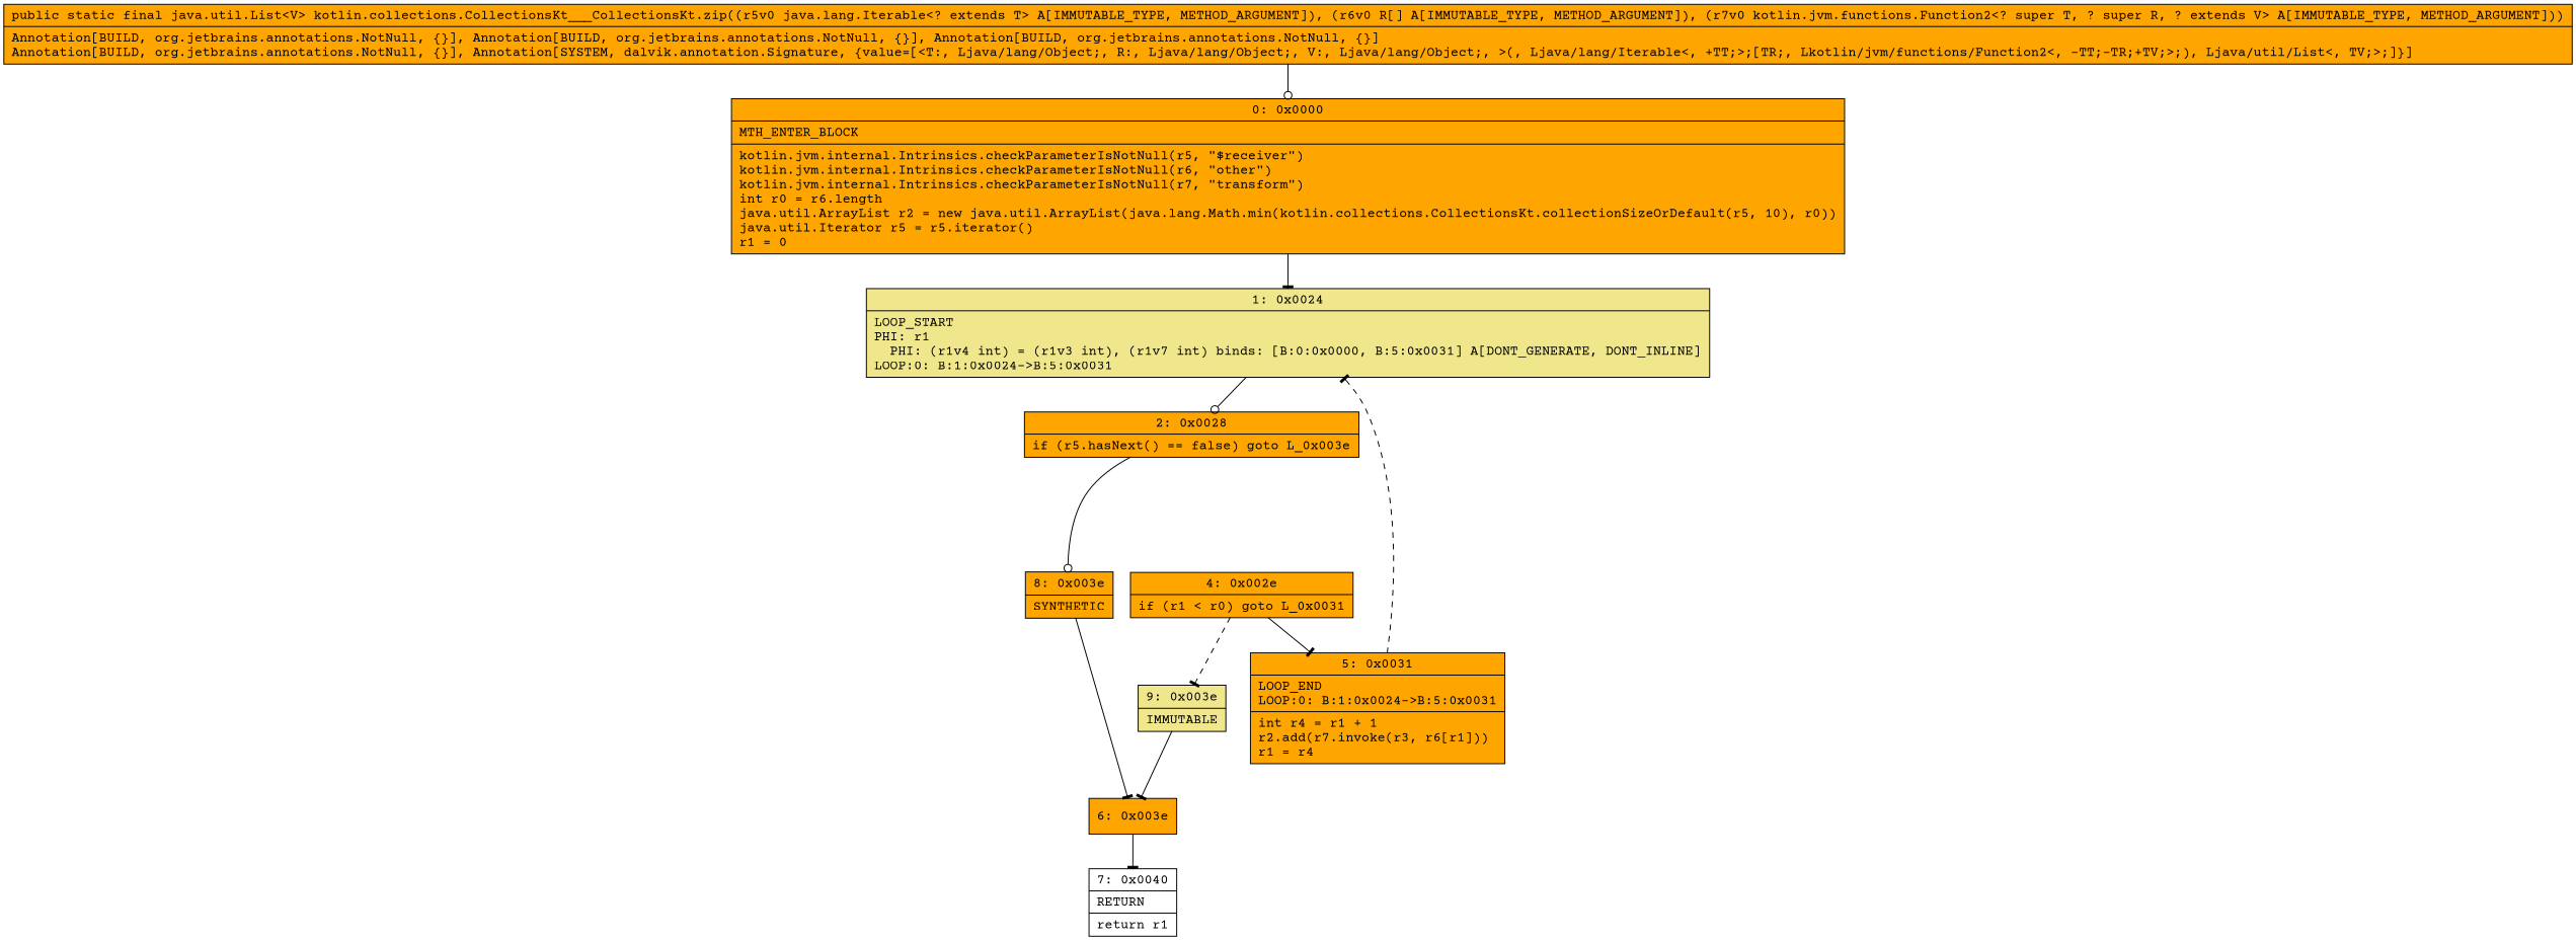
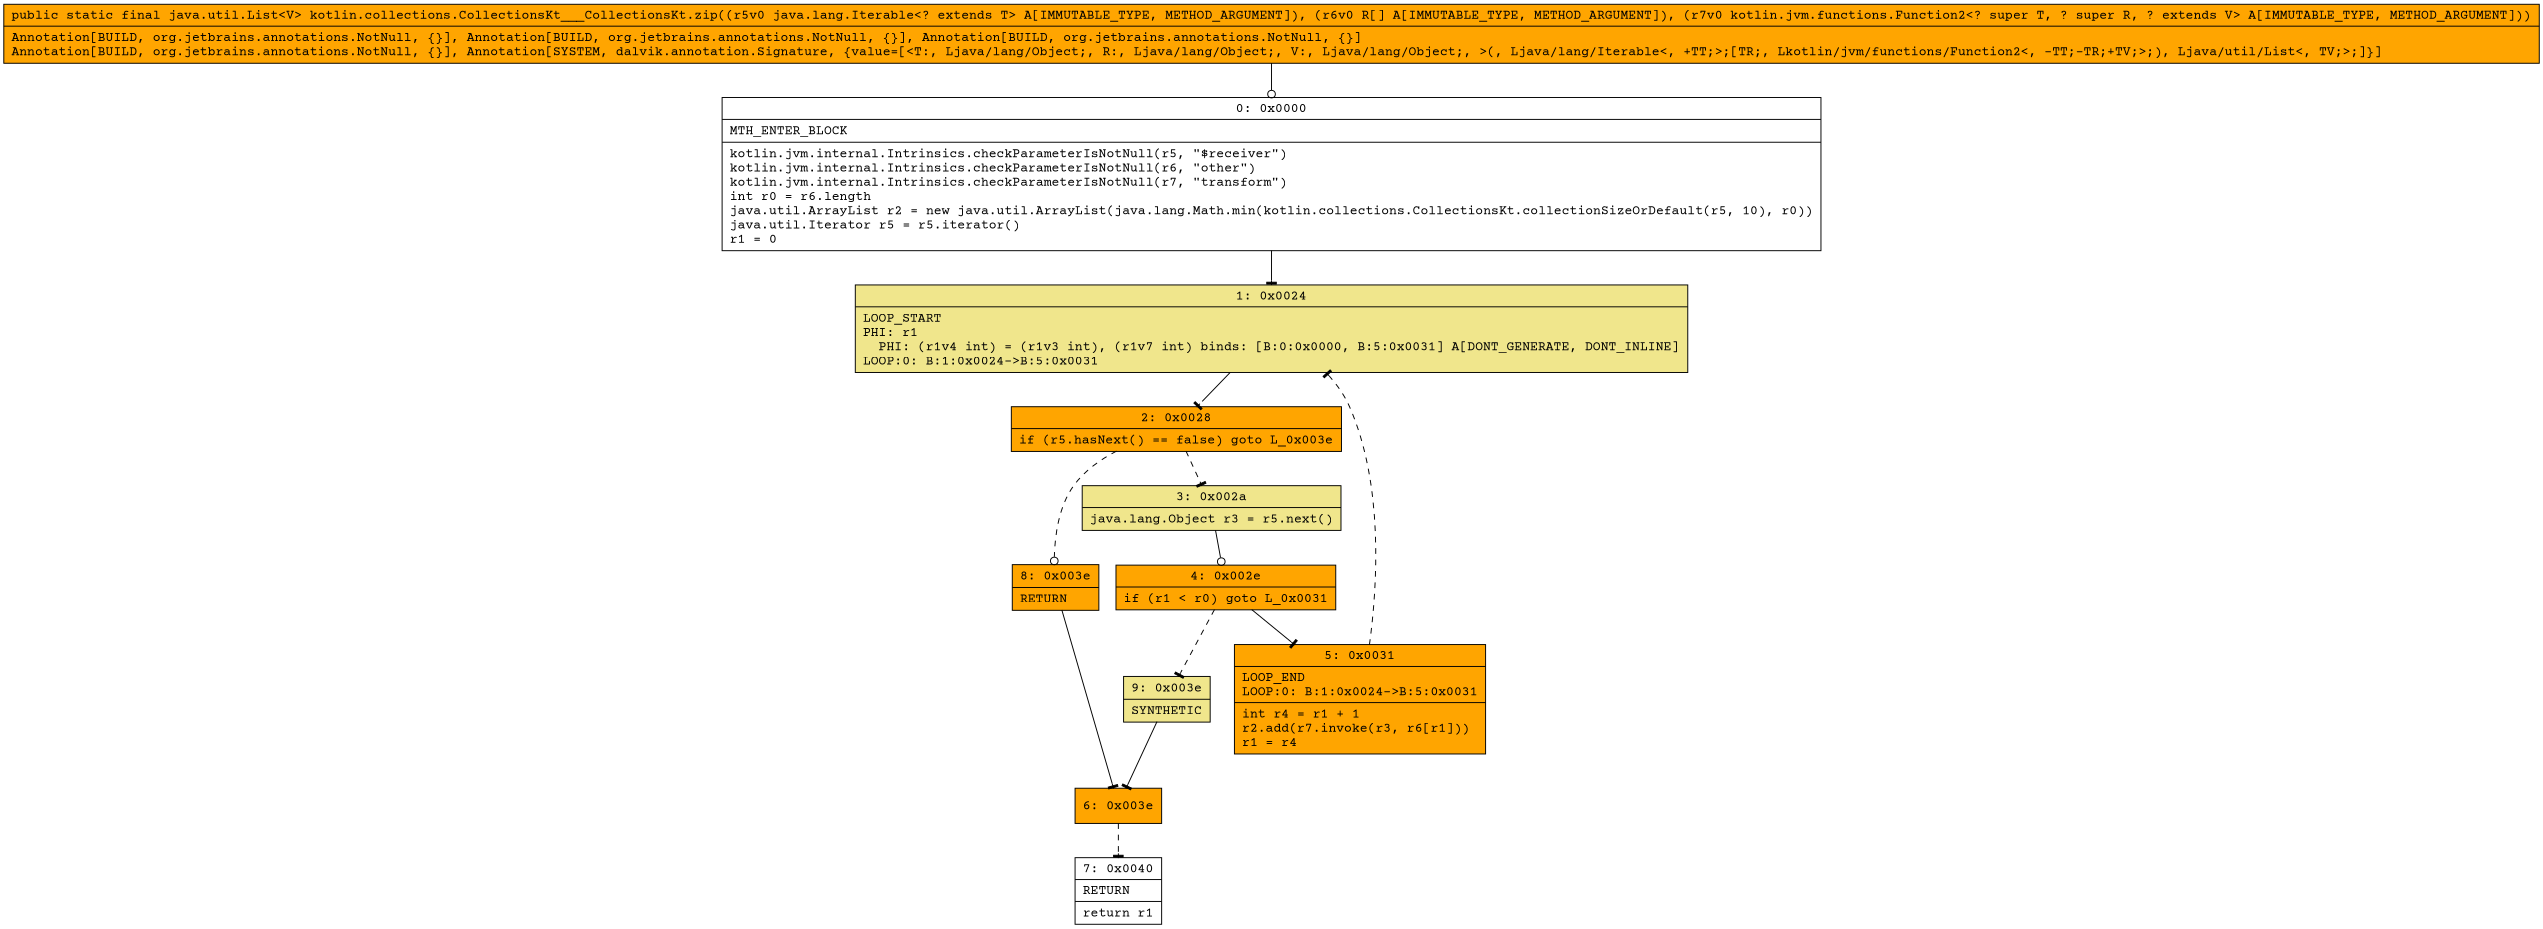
  digraph {
    fontname="Courier Prime"
    node [fillcolor=orange fontname="Courier Prime" shape=record style=filled]
    edge [arrowhead=tee fontname="Courier Prime"]
-   n1 [label="{0\:\ 0x0000|MTH_ENTER_BLOCK\l|kotlin.jvm.internal.Intrinsics.checkParameterIsNotNull(r5, \"$receiver\")\lkotlin.jvm.internal.Intrinsics.checkParameterIsNotNull(r6, \"other\")\lkotlin.jvm.internal.Intrinsics.checkParameterIsNotNull(r7, \"transform\")\lint r0 = r6.length\ljava.util.ArrayList r2 = new java.util.ArrayList(java.lang.Math.min(kotlin.collections.CollectionsKt.collectionSizeOrDefault(r5, 10), r0))\ljava.util.Iterator r5 = r5.iterator()\lr1 = 0\l}"]
+   n1 [fillcolor=white label="{0\:\ 0x0000|MTH_ENTER_BLOCK\l|kotlin.jvm.internal.Intrinsics.checkParameterIsNotNull(r5, \"$receiver\")\lkotlin.jvm.internal.Intrinsics.checkParameterIsNotNull(r6, \"other\")\lkotlin.jvm.internal.Intrinsics.checkParameterIsNotNull(r7, \"transform\")\lint r0 = r6.length\ljava.util.ArrayList r2 = new java.util.ArrayList(java.lang.Math.min(kotlin.collections.CollectionsKt.collectionSizeOrDefault(r5, 10), r0))\ljava.util.Iterator r5 = r5.iterator()\lr1 = 0\l}"]
    n2 [fillcolor=khaki label="{1\:\ 0x0024|LOOP_START\lPHI: r1 \l  PHI: (r1v4 int) = (r1v3 int), (r1v7 int) binds: [B:0:0x0000, B:5:0x0031] A[DONT_GENERATE, DONT_INLINE]\lLOOP:0: B:1:0x0024\-\>B:5:0x0031\l}"]
    n3 [label="{2\:\ 0x0028|if (r5.hasNext() == false) goto L_0x003e\l}"]
-   n5 [label="{8\:\ 0x003e|SYNTHETIC\l}"]
+   n4 [fillcolor=khaki label="{3\:\ 0x002a|java.lang.Object r3 = r5.next()\l}"]
+   n5 [label="{8\:\ 0x003e|RETURN\l}"]
    n6 [label="{4\:\ 0x002e|if (r1 \< r0) goto L_0x0031\l}"]
    n7 [label="{6\:\ 0x003e}"]
    n8 [label="{5\:\ 0x0031|LOOP_END\lLOOP:0: B:1:0x0024\-\>B:5:0x0031\l|int r4 = r1 + 1\lr2.add(r7.invoke(r3, r6[r1]))\lr1 = r4\l}"]
-   n9 [fillcolor=khaki label="{9\:\ 0x003e|IMMUTABLE\l}"]
+   n9 [fillcolor=khaki label="{9\:\ 0x003e|SYNTHETIC\l}"]
    n10 [fillcolor=white label="{7\:\ 0x0040|RETURN\l|return r1\l}"]
    n11 [label="{public static final java.util.List\<V\> kotlin.collections.CollectionsKt___CollectionsKt.zip((r5v0 java.lang.Iterable\<? extends T\> A[IMMUTABLE_TYPE, METHOD_ARGUMENT]), (r6v0 R[] A[IMMUTABLE_TYPE, METHOD_ARGUMENT]), (r7v0 kotlin.jvm.functions.Function2\<? super T, ? super R, ? extends V\> A[IMMUTABLE_TYPE, METHOD_ARGUMENT]))  | Annotation[BUILD, org.jetbrains.annotations.NotNull, \{\}], Annotation[BUILD, org.jetbrains.annotations.NotNull, \{\}], Annotation[BUILD, org.jetbrains.annotations.NotNull, \{\}]\lAnnotation[BUILD, org.jetbrains.annotations.NotNull, \{\}], Annotation[SYSTEM, dalvik.annotation.Signature, \{value=[\<T:, Ljava\/lang\/Object;, R:, Ljava\/lang\/Object;, V:, Ljava\/lang\/Object;, \>(, Ljava\/lang\/Iterable\<, +TT;\>;[TR;, Lkotlin\/jvm\/functions\/Function2\<, \-TT;\-TR;+TV;\>;), Ljava\/util\/List\<, TV;\>;]\}]\l}"]
    n1 -> n2
-   n2 -> n3 [arrowhead=odot]
-   n3 -> n5 [arrowhead=odot]
+   n2 -> n3
+   n3 -> n4 [style=dashed]
+   n3 -> n5 [arrowhead=odot style=dashed]
+   n4 -> n6 [arrowhead=odot]
    n5 -> n7
    n6 -> n8
    n6 -> n9 [style=dashed]
-   n7 -> n10
+   n7 -> n10 [style=dashed]
    n8 -> n2 [style=dashed]
    n9 -> n7
    n11 -> n1 [arrowhead=odot]
  }
